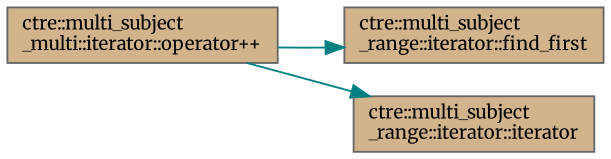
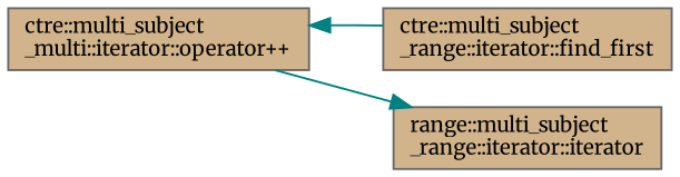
  digraph {
    fontname=Merriweather
    rankdir=LR
    node [color=grey40 fillcolor=tan fontname=Merriweather fontsize=10 shape=box style=filled]
    edge [color=teal fontname=Merriweather fontsize=10 labelfontname=Helvetica labelfontsize=10 style=solid]
    n1 [color=gray40 fontcolor=black height=0.2 label="ctre::multi_subject\l_multi::iterator::operator++" width=0.4]
    n2 [height=0.2 label="ctre::multi_subject\l_range::iterator::find_first" width=0.4]
-   n3 [height=0.2 label="ctre::multi_subject\l_range::iterator::iterator" width=0.4]
-   n1 -> n2
+   n3 [height=0.2 label="range::multi_subject\l_range::iterator::iterator" width=0.4]
+   n2 -> n1
    n1 -> n3
  }
